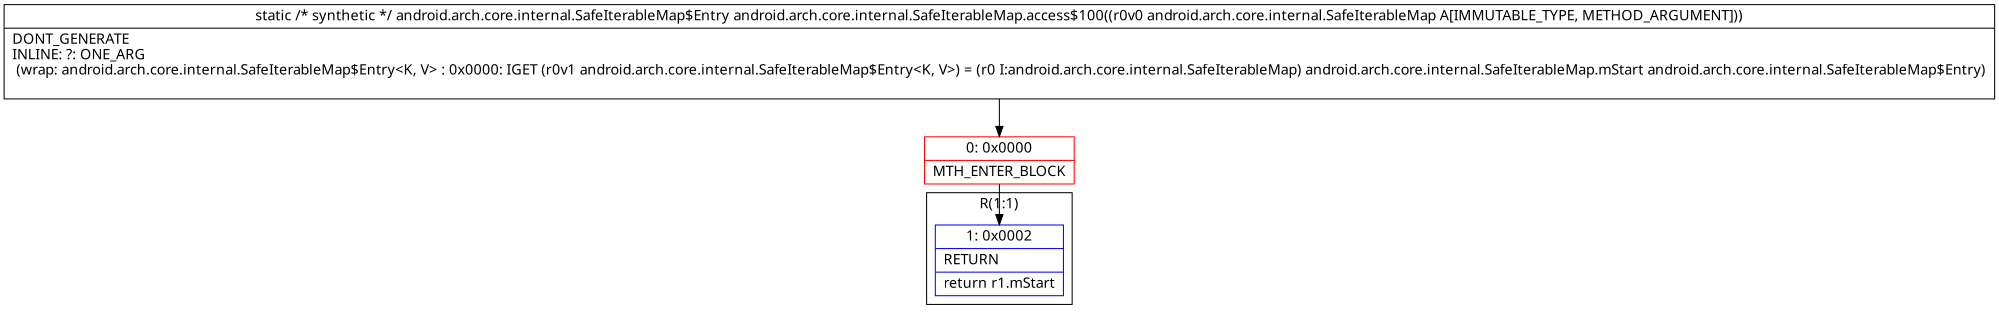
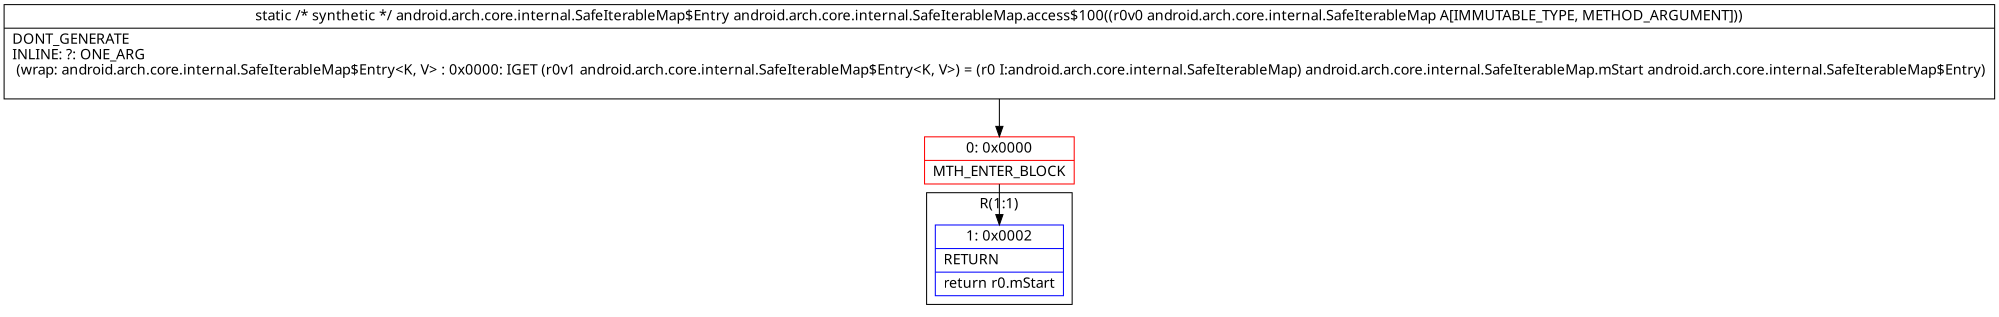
  digraph {
    fontname="Noto Sans"
    node [shape=record fontname="Noto Sans"]
    edge [fontname="Noto Sans"]
-   n1 [color=blue label="{1\:\ 0x0002|RETURN\l|return r1.mStart\l}"]
+   n1 [color=blue label="{1\:\ 0x0002|RETURN\l|return r0.mStart\l}"]
    n2 [color=red label="{0\:\ 0x0000|MTH_ENTER_BLOCK\l}"]
    n3 [label="{static \/* synthetic *\/ android.arch.core.internal.SafeIterableMap$Entry android.arch.core.internal.SafeIterableMap.access$100((r0v0 android.arch.core.internal.SafeIterableMap A[IMMUTABLE_TYPE, METHOD_ARGUMENT]))  | DONT_GENERATE\lINLINE: ?: ONE_ARG  \l  (wrap: android.arch.core.internal.SafeIterableMap$Entry\<K, V\> : 0x0000: IGET  (r0v1 android.arch.core.internal.SafeIterableMap$Entry\<K, V\>) = (r0 I:android.arch.core.internal.SafeIterableMap) android.arch.core.internal.SafeIterableMap.mStart android.arch.core.internal.SafeIterableMap$Entry)\l\l}"]
    subgraph cluster_1 {
      label="R(1:1)"
      n1
    }
    n2 -> n1
    n3 -> n2
  }
